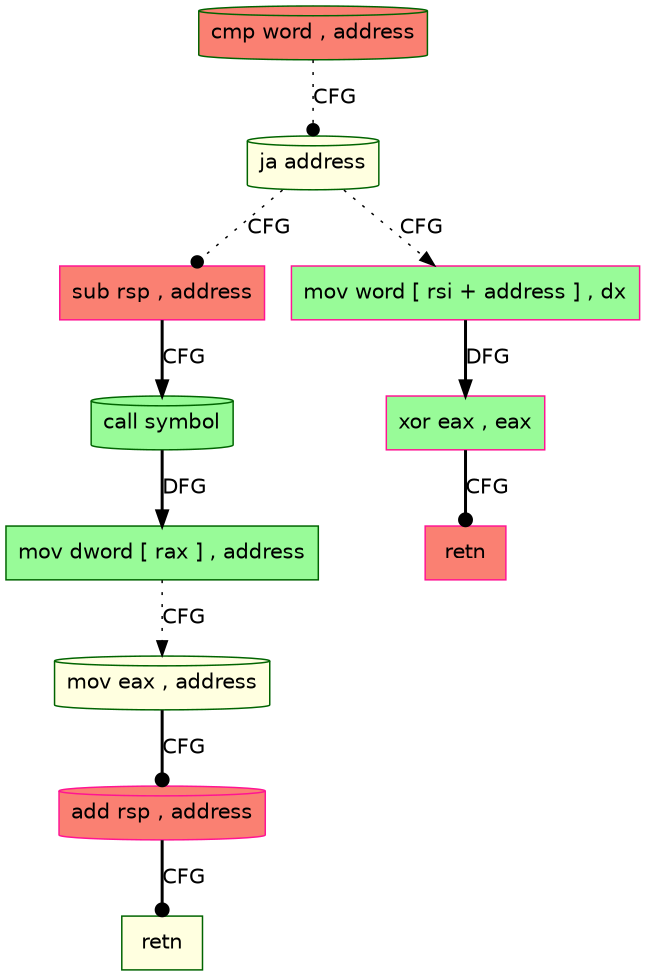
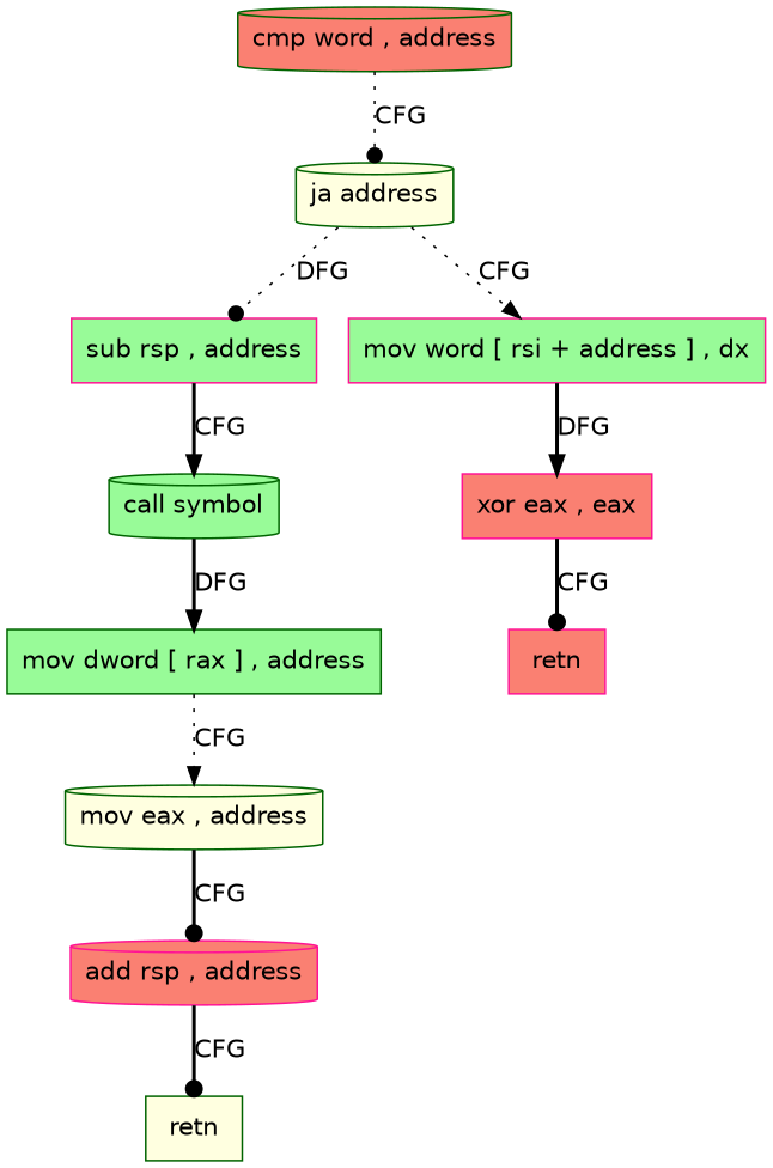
  digraph {
    fontname="DejaVu Sans"
    node [color=darkgreen fillcolor=salmon fontname="DejaVu Sans" shape=box style=filled]
    edge [arrowhead=dot fontname="DejaVu Sans" style=bold]
    n1 [label="cmp word , address" shape=cylinder]
    n2 [fillcolor=lightyellow label="ja address" shape=cylinder]
-   n3 [color=deeppink label="sub rsp , address"]
+   n3 [color=deeppink fillcolor=palegreen label="sub rsp , address"]
    n4 [color=deeppink fillcolor=palegreen label="mov word [ rsi + address ] , dx"]
    n5 [fillcolor=palegreen label="call symbol" shape=cylinder]
-   n6 [color=deeppink fillcolor=palegreen label="xor eax , eax"]
+   n6 [color=deeppink label="xor eax , eax"]
    n7 [fillcolor=palegreen label="mov dword [ rax ] , address"]
    n8 [color=deeppink label=retn]
    n9 [fillcolor=lightyellow label="mov eax , address" shape=cylinder]
    n10 [color=deeppink label="add rsp , address" shape=cylinder]
    n11 [fillcolor=lightyellow label=retn]
    n1 -> n2 [label=CFG style=dotted]
-   n2 -> n3 [label=CFG style=dotted]
+   n2 -> n3 [label=DFG style=dotted]
    n2 -> n4 [arrowhead=normal label=CFG style=dotted]
    n3 -> n5 [arrowhead=normal label=CFG]
    n4 -> n6 [arrowhead=normal label=DFG]
    n5 -> n7 [arrowhead=normal label=DFG]
    n6 -> n8 [label=CFG]
    n7 -> n9 [arrowhead=normal label=CFG style=dotted]
    n9 -> n10 [label=CFG]
    n10 -> n11 [label=CFG]
  }
